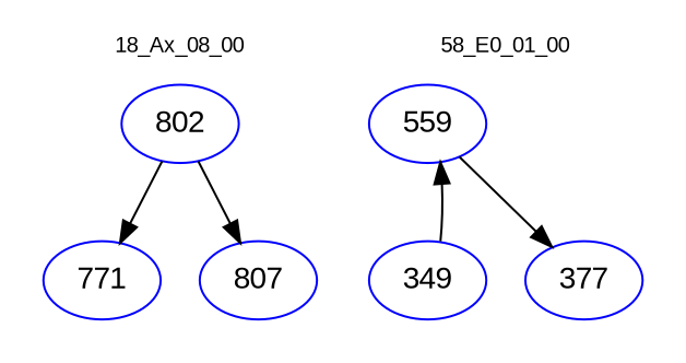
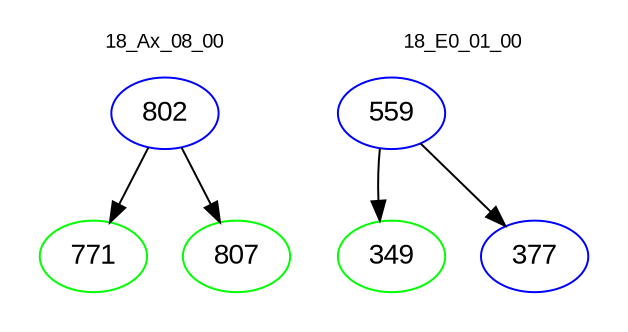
  digraph {
    fontname="Liberation Sans"
    node [color=blue fontname="Liberation Sans"]
    edge [color=black fontname="Liberation Sans"]
    n1 [label=802]
-   n2 [label=771]
-   n3 [label=807]
+   n2 [color=green label=771]
+   n3 [color=green label=807]
    n4 [label=559]
-   n5 [label=349]
+   n5 [color=green label=349]
    n6 [label=377]
    subgraph cluster_1 {
      color=white
      fontsize=10
      label="18_Ax_08_00"
      n1
      n2
      n3
    }
    subgraph cluster_2 {
      color=white
      fontsize=10
-     label="58_E0_01_00"
+     label="18_E0_01_00"
      n4
      n5
      n6
    }
    n1 -> n2
    n1 -> n3
-   n5 -> n4
+   n4 -> n5
    n4 -> n6
  }
